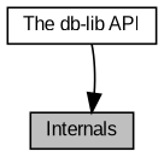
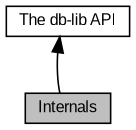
  digraph {
    rankdir=TB
    fontname="Liberation Sans"
    node [color=black fontname="Liberation Sans" fontsize=10 shape=box style=filled]
    n1 [fillcolor=white height=0.2 label="The db-lib API" width=0.4]
    n2 [fillcolor=grey75 fontcolor=black height=0.2 label=Internals width=0.4]
-   n2 -> n1 [dir=back fontname="Liberation Sans" fontsize=10 labelfontname=Helvetica labelfontsize=10 shape=plaintext style=solid]
+   n1 -> n2 [dir=back fontname="Liberation Sans" fontsize=10 labelfontname=Helvetica labelfontsize=10 shape=plaintext style=solid]
  }
